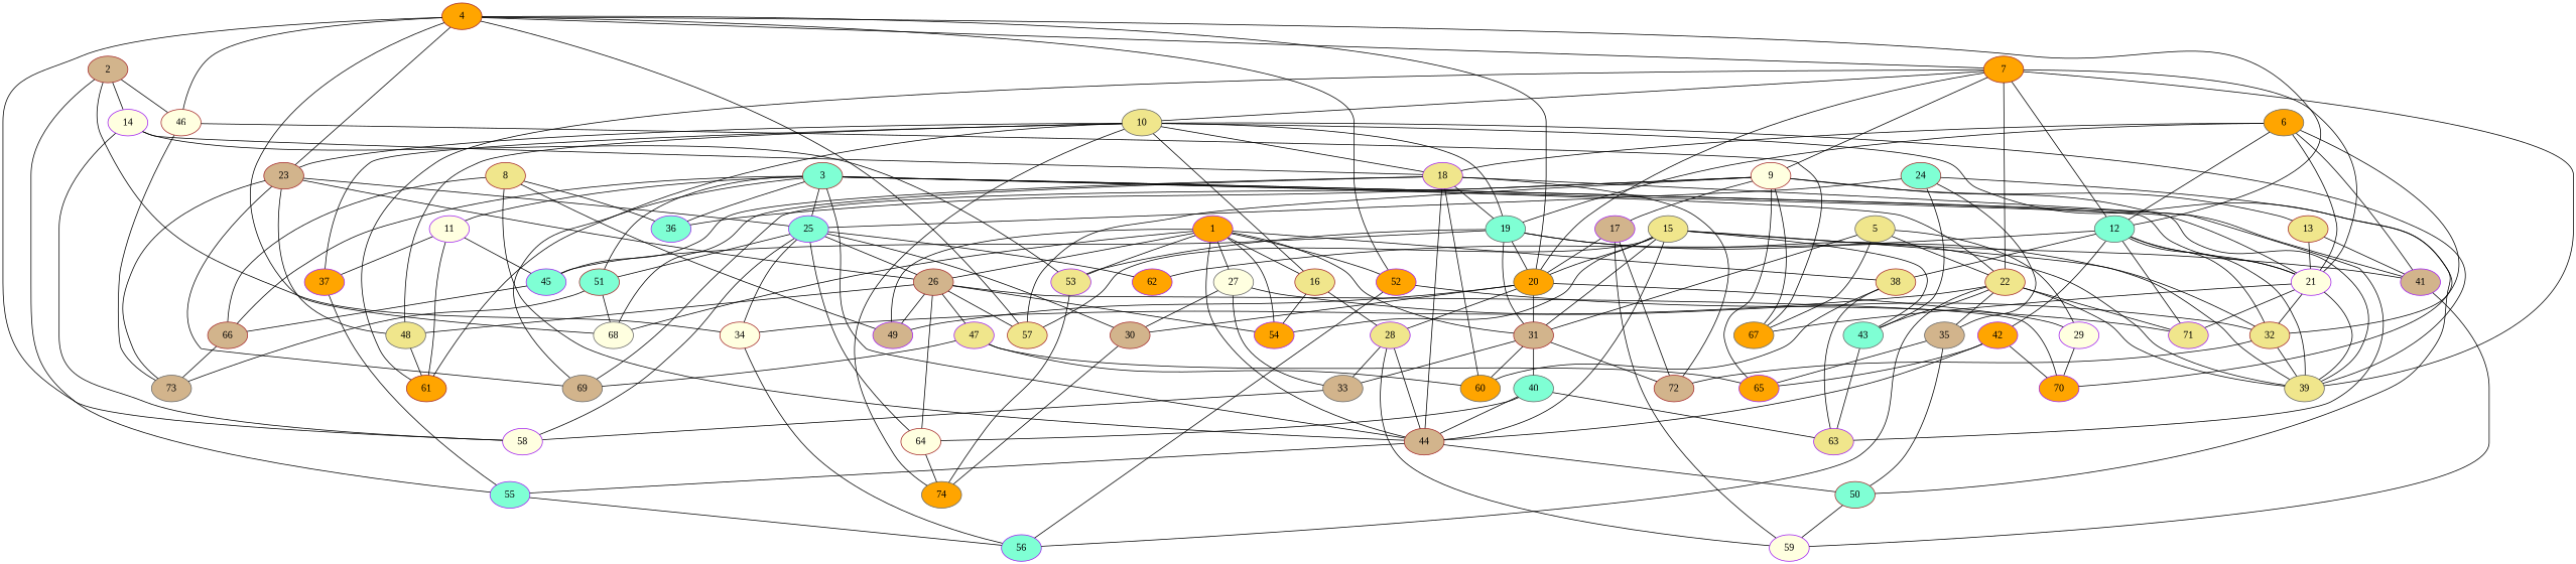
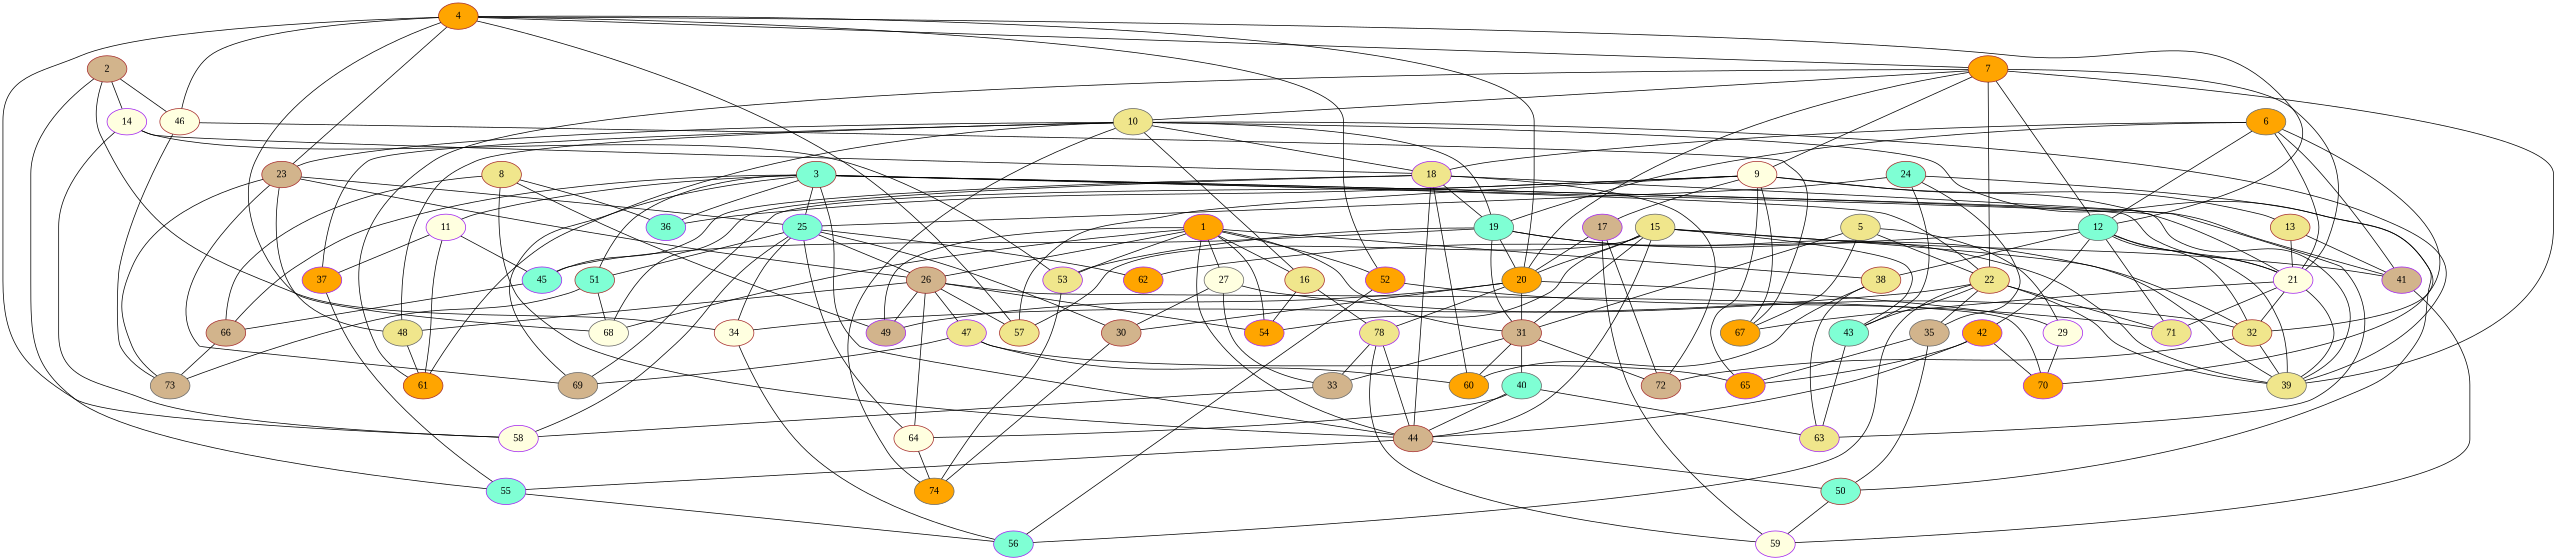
  graph {
    fontname="Liberation Serif"
    node [color=purple fillcolor=khaki fontname="Liberation Serif" style=filled]
    edge [fontname="Liberation Serif" weight=1.0]
    1 [fillcolor=orange]
    16 [color=brown]
    26 [color=brown fillcolor=tan]
    27 [color=gray40 fillcolor=lightyellow]
    31 [color=brown fillcolor=tan]
    38 [color=brown]
    44 [color=brown fillcolor=tan]
    49 [fillcolor=tan]
    52 [fillcolor=orange]
    53
    54 [fillcolor=orange]
    68 [color=gray40 fillcolor=lightyellow]
-   28
+   28 [label=78]
    57 [color=brown]
    48 [color=gray40]
    70 [fillcolor=orange]
    64 [color=brown fillcolor=lightyellow]
    47
    32 [color=brown]
    30 [color=brown fillcolor=tan]
    33 [color=gray40 fillcolor=tan]
    72 [color=brown fillcolor=tan]
    60 [color=gray40 fillcolor=orange]
    40 [color=gray40 fillcolor=aquamarine]
    63
    55 [fillcolor=aquamarine]
    50 [color=brown fillcolor=aquamarine]
    71
    56 [fillcolor=aquamarine]
    74 [color=gray40 fillcolor=orange]
    2 [color=brown fillcolor=tan]
    14 [fillcolor=lightyellow]
    34 [color=brown fillcolor=lightyellow]
    46 [color=brown fillcolor=lightyellow]
    58 [fillcolor=lightyellow]
    18
    67 [color=gray40 fillcolor=orange]
    73 [color=gray40 fillcolor=tan]
    3 [color=brown fillcolor=aquamarine]
    11 [fillcolor=lightyellow]
    21 [fillcolor=lightyellow]
    22 [color=brown]
    25 [fillcolor=aquamarine]
    36 [fillcolor=aquamarine]
    39 [color=gray40]
    41 [fillcolor=tan]
    51 [color=brown fillcolor=aquamarine]
    66 [color=brown fillcolor=tan]
    69 [color=gray40 fillcolor=tan]
    61 [color=brown fillcolor=orange]
    37 [fillcolor=orange]
    45 [fillcolor=aquamarine]
    43 [color=gray40 fillcolor=aquamarine]
    35 [color=gray40 fillcolor=tan]
    62 [fillcolor=orange]
    59 [fillcolor=lightyellow]
    4 [color=brown fillcolor=orange]
    7 [color=brown fillcolor=orange]
    12 [color=gray40 fillcolor=aquamarine]
    20 [color=gray40 fillcolor=orange]
    23 [color=brown fillcolor=tan]
    9 [color=brown fillcolor=lightyellow]
    10 [color=gray40]
    42 [fillcolor=orange]
    29 [fillcolor=lightyellow]
    5 [color=gray40]
    6 [color=gray40 fillcolor=orange]
    19 [color=gray40 fillcolor=aquamarine]
    13 [color=brown]
    17 [fillcolor=tan]
    65 [fillcolor=orange]
    8 [color=brown]
    15 [color=gray40]
    24 [color=brown fillcolor=aquamarine]
    1 -- 16
    1 -- 26
    1 -- 27
    1 -- 31
    1 -- 38
    1 -- 44 [weight=2.0]
    1 -- 49
    1 -- 52
    1 -- 53
    1 -- 54
    1 -- 68
    16 -- 54
    16 -- 28
    26 -- 49
    26 -- 54
    26 -- 57
    26 -- 48
    26 -- 70
    26 -- 64
    26 -- 47
    27 -- 32
    27 -- 30
    27 -- 33
    31 -- 33
    31 -- 72
    31 -- 60
    31 -- 40
    38 -- 60
    38 -- 63
    44 -- 55
    44 -- 50
    52 -- 71
    52 -- 56
    53 -- 74
    28 -- 44 [weight=2.0]
    28 -- 33
    28 -- 59
    48 -- 61
    64 -- 74
    47 -- 60
    47 -- 69
    47 -- 65
    32 -- 72
    32 -- 39
    30 -- 74
    33 -- 58
    40 -- 44
    40 -- 64
    40 -- 63
    55 -- 56
    50 -- 59
    2 -- 55
    2 -- 14
    2 -- 34
    2 -- 46
    14 -- 53
    14 -- 58
    14 -- 18
    34 -- 56
    46 -- 67
    46 -- 73
    18 -- 44
    18 -- 68
    18 -- 72
    18 -- 60
    18 -- 63
    18 -- 45
    18 -- 19
    3 -- 44
    3 -- 11
    3 -- 21
    3 -- 22 [weight=2.0]
    3 -- 25
    3 -- 36
    3 -- 39
    3 -- 41
    3 -- 51
    3 -- 66
    3 -- 69
    11 -- 61
    11 -- 37
    11 -- 45
    21 -- 32
    21 -- 71
    21 -- 67
    21 -- 39
    22 -- 71
    22 -- 56
    22 -- 34
    22 -- 39 [weight=2.0]
    22 -- 43
    22 -- 35
    25 -- 26
    25 -- 64
    25 -- 30
    25 -- 34
    25 -- 58
    25 -- 51
    25 -- 62 [weight=3.0]
    41 -- 59
    51 -- 68
    51 -- 73
    66 -- 73
    37 -- 55
    45 -- 66
    43 -- 63
    35 -- 50
    35 -- 65
    4 -- 52
    4 -- 68
    4 -- 57
    4 -- 46
    4 -- 58
    4 -- 7
    4 -- 12
    4 -- 20
    4 -- 23 [weight=2.0]
    7 -- 21
    7 -- 22 [weight=2.0]
    7 -- 39
    7 -- 61
    7 -- 12
    7 -- 20
    7 -- 9
    7 -- 10
    12 -- 38
    12 -- 32
    12 -- 71
    12 -- 21 [weight=3.0]
    12 -- 39
    12 -- 62
    12 -- 42
    20 -- 31
    20 -- 49
    20 -- 28
    20 -- 30
    20 -- 29 [weight=2.0]
    23 -- 26
    23 -- 48
    23 -- 73
    23 -- 25
    23 -- 69
    9 -- 57
    9 -- 67
    9 -- 21
    9 -- 36 [weight=2.0]
    9 -- 69
    9 -- 13 [weight=2.0]
    9 -- 17
    9 -- 65
    10 -- 16
    10 -- 48
    10 -- 70
    10 -- 74
    10 -- 18
    10 -- 39
    10 -- 61
    10 -- 37 [weight=2.0]
    10 -- 23
    10 -- 19
    42 -- 44
    42 -- 70
    42 -- 65
    29 -- 70
    5 -- 31
    5 -- 67
    5 -- 22
    5 -- 29
    6 -- 32
    6 -- 18
    6 -- 21
    6 -- 41
    6 -- 12
    6 -- 19
    19 -- 31
    19 -- 53
    19 -- 32 [weight=2.0]
    19 -- 39
    19 -- 45
    19 -- 20
    13 -- 21
    13 -- 41
    17 -- 72
    17 -- 59
    17 -- 20
    8 -- 44
    8 -- 49
    8 -- 36
    8 -- 66
    15 -- 31 [weight=2.0]
    15 -- 44
    15 -- 54
    15 -- 57
    15 -- 39
    15 -- 41
    15 -- 43
    15 -- 20 [weight=2.0]
    24 -- 50
    24 -- 25
    24 -- 43
    24 -- 35
  }
